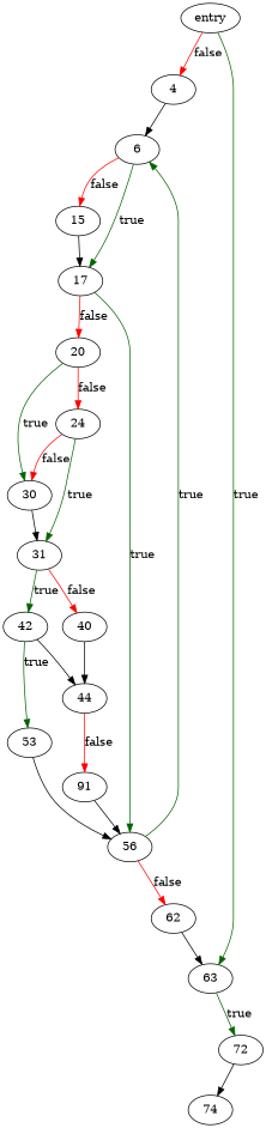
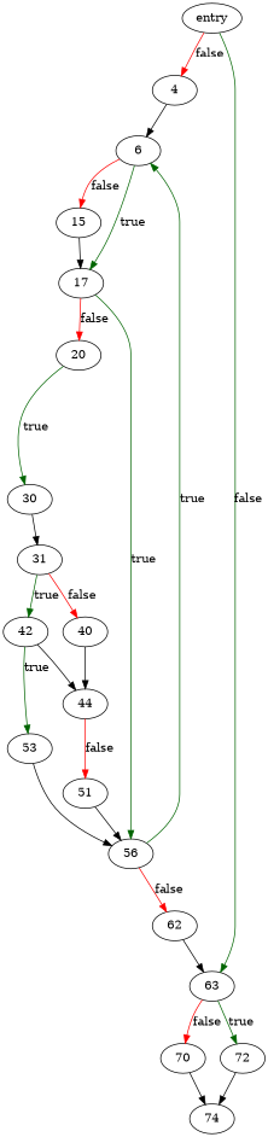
  digraph {
    fontname="DejaVu Serif"
    node [fontname="DejaVu Serif"]
    edge [fontname="DejaVu Serif"]
    n1 [label=entry]
    4
    63
    6
+   70
    72
    15
    17
    20
    56
-   24
    30
    62
    31
    40
    42
    44
    53
-   51 [label=91]
+   51
    74
    n1 -> 4 [color=red label=false]
-   n1 -> 63 [color=darkgreen label=true]
+   n1 -> 63 [color=darkgreen label=false]
    4 -> 6
+   63 -> 70 [color=red label=false]
    63 -> 72 [color=darkgreen label=true]
    6 -> 15 [color=red label=false]
    6 -> 17 [color=darkgreen label=true]
+   70 -> 74
    72 -> 74
    15 -> 17
    17 -> 20 [color=red label=false]
    17 -> 56 [color=darkgreen label=true]
-   20 -> 24 [color=red label=false]
    20 -> 30 [color=darkgreen label=true]
    56 -> 6 [color=darkgreen label=true]
    56 -> 62 [color=red label=false]
-   24 -> 30 [color=red label=false]
-   24 -> 31 [color=darkgreen label=true]
    30 -> 31
    62 -> 63
    31 -> 40 [color=red label=false]
    31 -> 42 [color=darkgreen label=true]
    40 -> 44
    42 -> 44
    42 -> 53 [color=darkgreen label=true]
    44 -> 51 [color=red label=false]
    53 -> 56
    51 -> 56
  }
